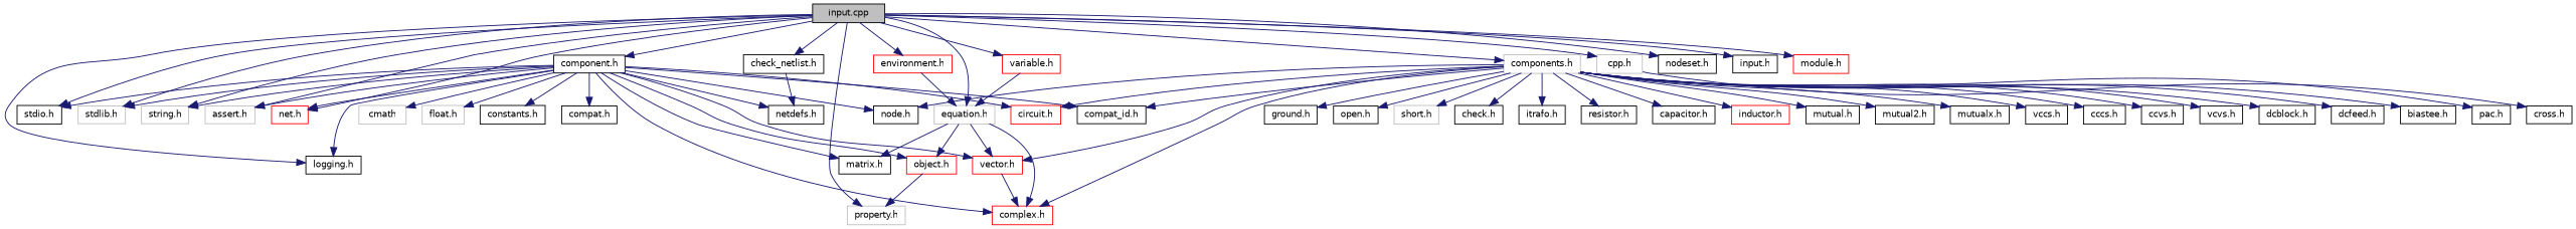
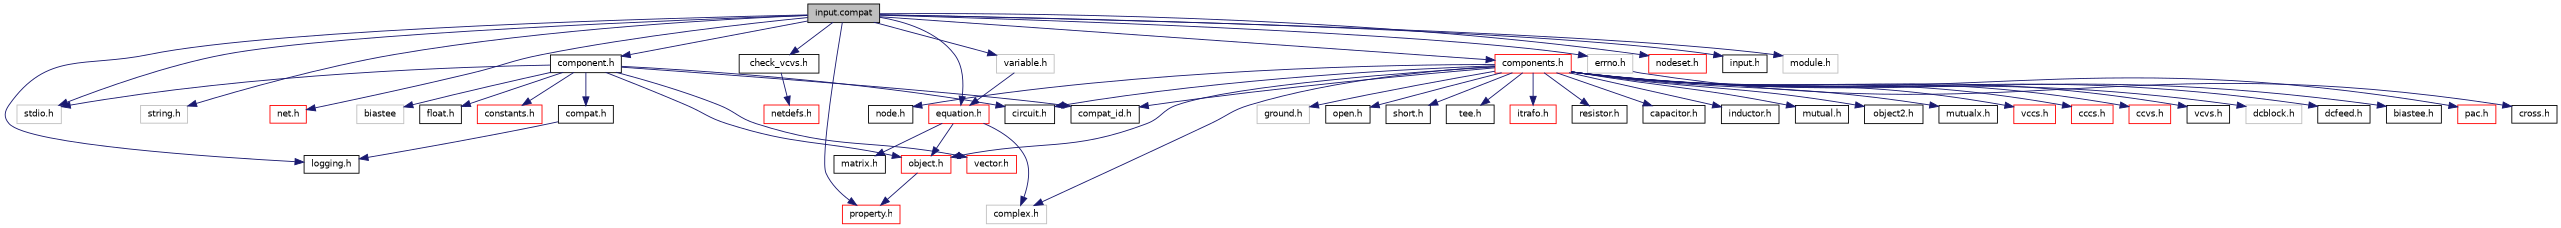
  digraph {
    node [color=black fillcolor=white fontname=Helvetica fontsize=10 shape=record style=filled]
    edge [color=midnightblue fontname=Helvetica fontsize=10 labelfontname=Helvetica labelfontsize=10 style=solid]
-   n1 [fillcolor=grey75 fontcolor=black height=0.2 label="input.cpp" width=0.4]
-   n2 [height=0.2 label="stdio.h" width=0.4]
-   n3 [color=grey75 height=0.2 label="stdlib.h" width=0.4]
+   n1 [fillcolor=grey75 fontcolor=black height=0.2 label="input.compat" width=0.4]
+   n2 [color=grey75 height=0.2 label="stdio.h" width=0.4]
    n4 [color=grey75 height=0.2 label="string.h" width=0.4]
-   n5 [color=grey75 height=0.2 label="cpp.h" width=0.4]
-   n6 [color=grey75 height=0.2 label="assert.h" width=0.4]
+   n5 [color=grey75 height=0.2 label="errno.h" width=0.4]
    n7 [height=0.2 label="logging.h" width=0.4]
    n8 [height=0.2 label="component.h" width=0.4]
-   n9 [color=grey75 height=0.2 label="property.h" width=0.4]
+   n9 [color=red height=0.2 label="property.h" width=0.4]
    n10 [color=red height=0.2 label="net.h" width=0.4]
-   n11 [color=grey75 height=0.2 label="components.h" width=0.4]
-   n12 [color=red height=0.2 label="variable.h" width=0.4]
-   n13 [color=grey75 height=0.2 label="equation.h" width=0.4]
-   n14 [color=red height=0.2 label="environment.h" width=0.4]
-   n15 [height=0.2 label="nodeset.h" width=0.4]
+   n11 [color=red height=0.2 label="components.h" width=0.4]
+   n12 [color=grey75 height=0.2 label="variable.h" width=0.4]
+   n13 [color=red height=0.2 label="equation.h" width=0.4]
+   n15 [color=red height=0.2 label="nodeset.h" width=0.4]
    n16 [height=0.2 label="input.h" width=0.4]
-   n17 [height=0.2 label="check_netlist.h" width=0.4]
-   n18 [color=red height=0.2 label="module.h" width=0.4]
+   n17 [height=0.2 label="check_vcvs.h" width=0.4]
+   n18 [color=grey75 height=0.2 label="module.h" width=0.4]
    n19 [height=0.2 label="cross.h" width=0.4]
-   n20 [color=grey75 height=0.2 label=cmath width=0.4]
-   n21 [color=grey75 height=0.2 label="float.h" width=0.4]
+   n20 [color=grey75 height=0.2 label=biastee width=0.4]
+   n21 [height=0.2 label="float.h" width=0.4]
    n22 [height=0.2 label="compat.h" width=0.4]
-   n23 [color=red height=0.2 label="complex.h" width=0.4]
+   n23 [color=grey75 height=0.2 label="complex.h" width=0.4]
    n24 [color=red height=0.2 label="object.h" width=0.4]
    n25 [color=red height=0.2 label="vector.h" width=0.4]
    n26 [height=0.2 label="matrix.h" width=0.4]
    n27 [height=0.2 label="node.h" width=0.4]
-   n28 [color=red height=0.2 label="circuit.h" width=0.4]
+   n28 [height=0.2 label="circuit.h" width=0.4]
    n29 [height=0.2 label="compat_id.h" width=0.4]
-   n30 [height=0.2 label="constants.h" width=0.4]
-   n31 [height=0.2 label="netdefs.h" width=0.4]
-   n32 [height=0.2 label="ground.h" width=0.4]
+   n30 [color=red height=0.2 label="constants.h" width=0.4]
+   n31 [color=red height=0.2 label="netdefs.h" width=0.4]
+   n32 [color=grey75 height=0.2 label="ground.h" width=0.4]
    n33 [height=0.2 label="open.h" width=0.4]
-   n34 [color=grey75 height=0.2 label="short.h" width=0.4]
-   n35 [height=0.2 label="check.h" width=0.4]
-   n36 [height=0.2 label="itrafo.h" width=0.4]
+   n34 [height=0.2 label="short.h" width=0.4]
+   n35 [height=0.2 label="tee.h" width=0.4]
+   n36 [color=red height=0.2 label="itrafo.h" width=0.4]
    n37 [height=0.2 label="resistor.h" width=0.4]
    n38 [height=0.2 label="capacitor.h" width=0.4]
-   n39 [color=red height=0.2 label="inductor.h" width=0.4]
+   n39 [height=0.2 label="inductor.h" width=0.4]
    n40 [height=0.2 label="mutual.h" width=0.4]
-   n41 [height=0.2 label="mutual2.h" width=0.4]
+   n41 [height=0.2 label="object2.h" width=0.4]
    n42 [height=0.2 label="mutualx.h" width=0.4]
-   n43 [height=0.2 label="vccs.h" width=0.4]
-   n44 [height=0.2 label="cccs.h" width=0.4]
-   n45 [height=0.2 label="ccvs.h" width=0.4]
+   n43 [color=red height=0.2 label="vccs.h" width=0.4]
+   n44 [color=red height=0.2 label="cccs.h" width=0.4]
+   n45 [color=red height=0.2 label="ccvs.h" width=0.4]
    n46 [height=0.2 label="vcvs.h" width=0.4]
-   n47 [height=0.2 label="dcblock.h" width=0.4]
+   n47 [color=grey75 height=0.2 label="dcblock.h" width=0.4]
    n48 [height=0.2 label="dcfeed.h" width=0.4]
    n49 [height=0.2 label="biastee.h" width=0.4]
-   n50 [height=0.2 label="pac.h" width=0.4]
+   n50 [color=red height=0.2 label="pac.h" width=0.4]
    n1 -> n2
-   n1 -> n3
    n1 -> n4
    n1 -> n5
-   n1 -> n6
    n1 -> n7
    n1 -> n8
    n1 -> n9
    n1 -> n10
    n1 -> n11
    n1 -> n12
    n1 -> n13
-   n1 -> n14
    n1 -> n15
    n1 -> n16
    n1 -> n17
    n1 -> n18
    n5 -> n19
    n8 -> n2
-   n8 -> n3
-   n8 -> n4
-   n8 -> n6
-   n8 -> n7
-   n8 -> n10
+   n22 -> n7
    n8 -> n20
    n8 -> n21
    n8 -> n22
-   n8 -> n23
    n8 -> n24
    n8 -> n25
-   n8 -> n26
-   n8 -> n27
    n8 -> n28
    n8 -> n29
    n8 -> n30
-   n8 -> n31
    n11 -> n23
-   n11 -> n25
+   n11 -> n24
    n11 -> n27
    n11 -> n28
    n11 -> n29
    n11 -> n32
    n11 -> n33
    n11 -> n34
    n11 -> n35
    n11 -> n36
    n11 -> n37
    n11 -> n38
    n11 -> n39
    n11 -> n40
    n11 -> n41
    n11 -> n42
    n11 -> n43
    n11 -> n44
    n11 -> n45
    n11 -> n46
    n11 -> n47
    n11 -> n48
    n11 -> n49
    n11 -> n50
    n12 -> n13
    n13 -> n23
    n13 -> n24
-   n13 -> n25
    n13 -> n26
-   n14 -> n13
    n17 -> n31
    n24 -> n9
-   n25 -> n23
  }
